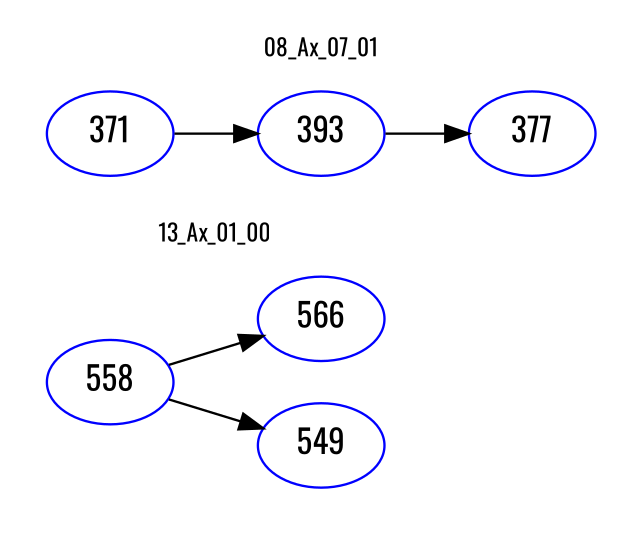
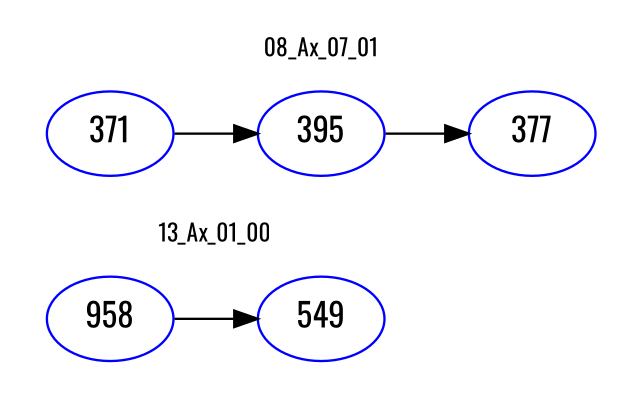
  digraph {
    fontname=Oswald
    rankdir=LR
    node [color=blue fontname=Oswald]
    edge [color=black fontname=Oswald]
-   n1 [label=558]
+   n1 [label=958]
    n2 [label=549]
-   n3 [label=566]
    n4 [label=371]
    n5 [label=377]
-   n6 [label=393]
+   n6 [label=395]
    subgraph cluster_1 {
      color=white
      fontsize=10
      label="13_Ax_01_00"
      n1
      n2
-     n3
    }
    subgraph cluster_2 {
      color=white
      fontsize=10
      label="08_Ax_07_01"
      n4
      n5
      n6
    }
    n1 -> n2
-   n1 -> n3
    n4 -> n6
    n6 -> n5
  }
